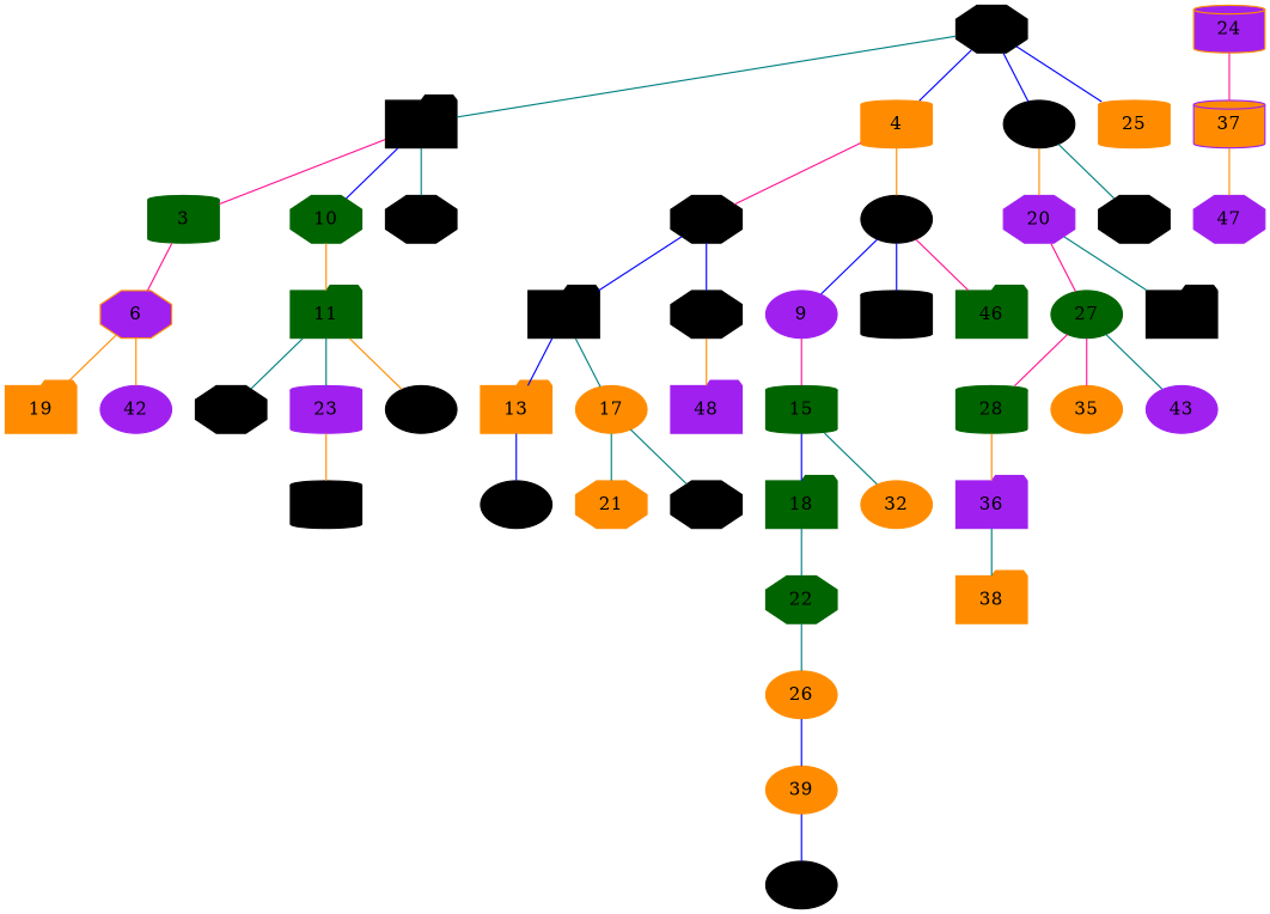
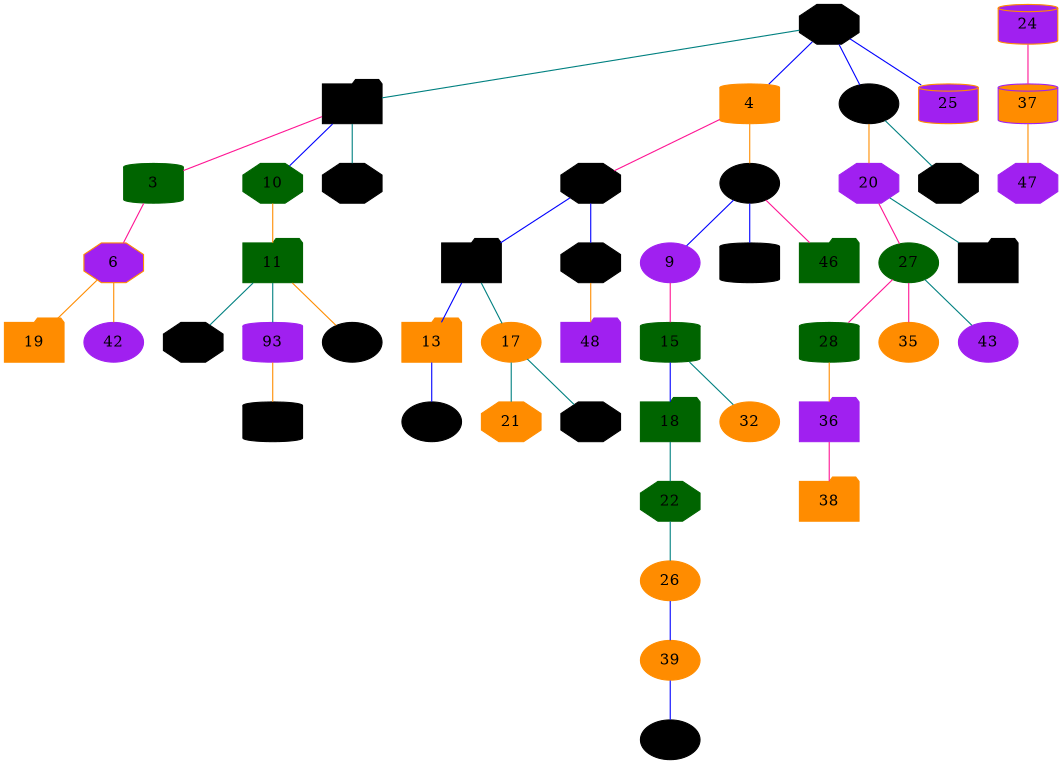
  graph {
    node [color=black shape=ellipse style=filled]
    edge [color=teal weight=1.0]
    1 [shape=octagon]
    2 [shape=folder]
    4 [color=darkorange shape=cylinder]
    16
-   25 [color=darkorange shape=cylinder]
+   25 [color=darkorange shape=cylinder fillcolor=purple]
    3 [color=darkgreen shape=cylinder]
    10 [color=darkgreen shape=octagon]
    14 [shape=octagon]
    5 [shape=octagon]
    7
    20 [color=purple shape=octagon]
    45 [shape=octagon]
    6 [color=darkorange fillcolor=purple shape=octagon]
    11 [color=darkgreen shape=folder]
    19 [color=darkorange shape=folder]
    42 [color=purple]
    8 [shape=folder]
    31 [shape=octagon]
    9 [color=purple]
    29 [shape=cylinder]
    46 [color=darkgreen shape=folder]
    13 [color=darkorange shape=folder]
    17 [color=darkorange]
    48 [color=purple shape=folder]
    15 [color=darkgreen shape=cylinder]
    41
    21 [color=darkorange shape=octagon]
    33 [shape=octagon]
    18 [color=darkgreen shape=folder]
    32 [color=darkorange]
    12 [shape=octagon]
-   23 [color=purple shape=cylinder]
+   23 [color=purple shape=cylinder label=93]
    34
    30 [shape=cylinder]
    24 [color=darkorange fillcolor=purple shape=cylinder]
    37 [color=purple fillcolor=darkorange shape=cylinder]
    22 [color=darkgreen shape=octagon]
    27 [color=darkgreen]
    40 [shape=folder]
    26 [color=darkorange]
    28 [color=darkgreen shape=cylinder]
    35 [color=darkorange]
    43 [color=purple]
    39 [color=darkorange]
    47 [color=purple shape=octagon]
    44
    36 [color=purple shape=folder]
    38 [color=darkorange shape=folder]
    1 -- 2
    1 -- 4 [color=blue]
    1 -- 16 [color=blue]
    1 -- 25 [color=blue]
    2 -- 3 [color=deeppink]
    2 -- 10 [color=blue]
    2 -- 14 [weight=3.0]
    4 -- 5 [color=deeppink]
    4 -- 7 [color=darkorange weight=2.0]
    16 -- 20 [color=darkorange weight=3.0]
    16 -- 45
    3 -- 6 [color=deeppink]
    10 -- 11 [color=darkorange]
    5 -- 8 [color=blue]
    5 -- 31 [color=blue]
    7 -- 9 [color=blue]
    7 -- 29 [color=blue]
    7 -- 46 [color=deeppink]
    20 -- 27 [color=deeppink]
    20 -- 40
    6 -- 19 [color=darkorange]
    6 -- 42 [color=darkorange]
    11 -- 12
    11 -- 23
    11 -- 34 [color=darkorange]
    8 -- 13 [color=blue weight=2.0]
    8 -- 17
    31 -- 48 [color=darkorange]
    9 -- 15 [color=deeppink]
    13 -- 41 [color=blue]
    17 -- 21
    17 -- 33
    15 -- 18 [color=blue weight=2.0]
    15 -- 32
    18 -- 22
    23 -- 30 [color=darkorange weight=2.0]
    24 -- 37 [color=deeppink]
    37 -- 47 [color=darkorange]
    22 -- 26
    27 -- 28 [color=deeppink]
    27 -- 35 [color=deeppink]
    27 -- 43
    26 -- 39 [color=blue]
    28 -- 36 [color=darkorange]
    39 -- 44 [color=blue]
-   36 -- 38
+   36 -- 38 [color=deeppink]
  }
